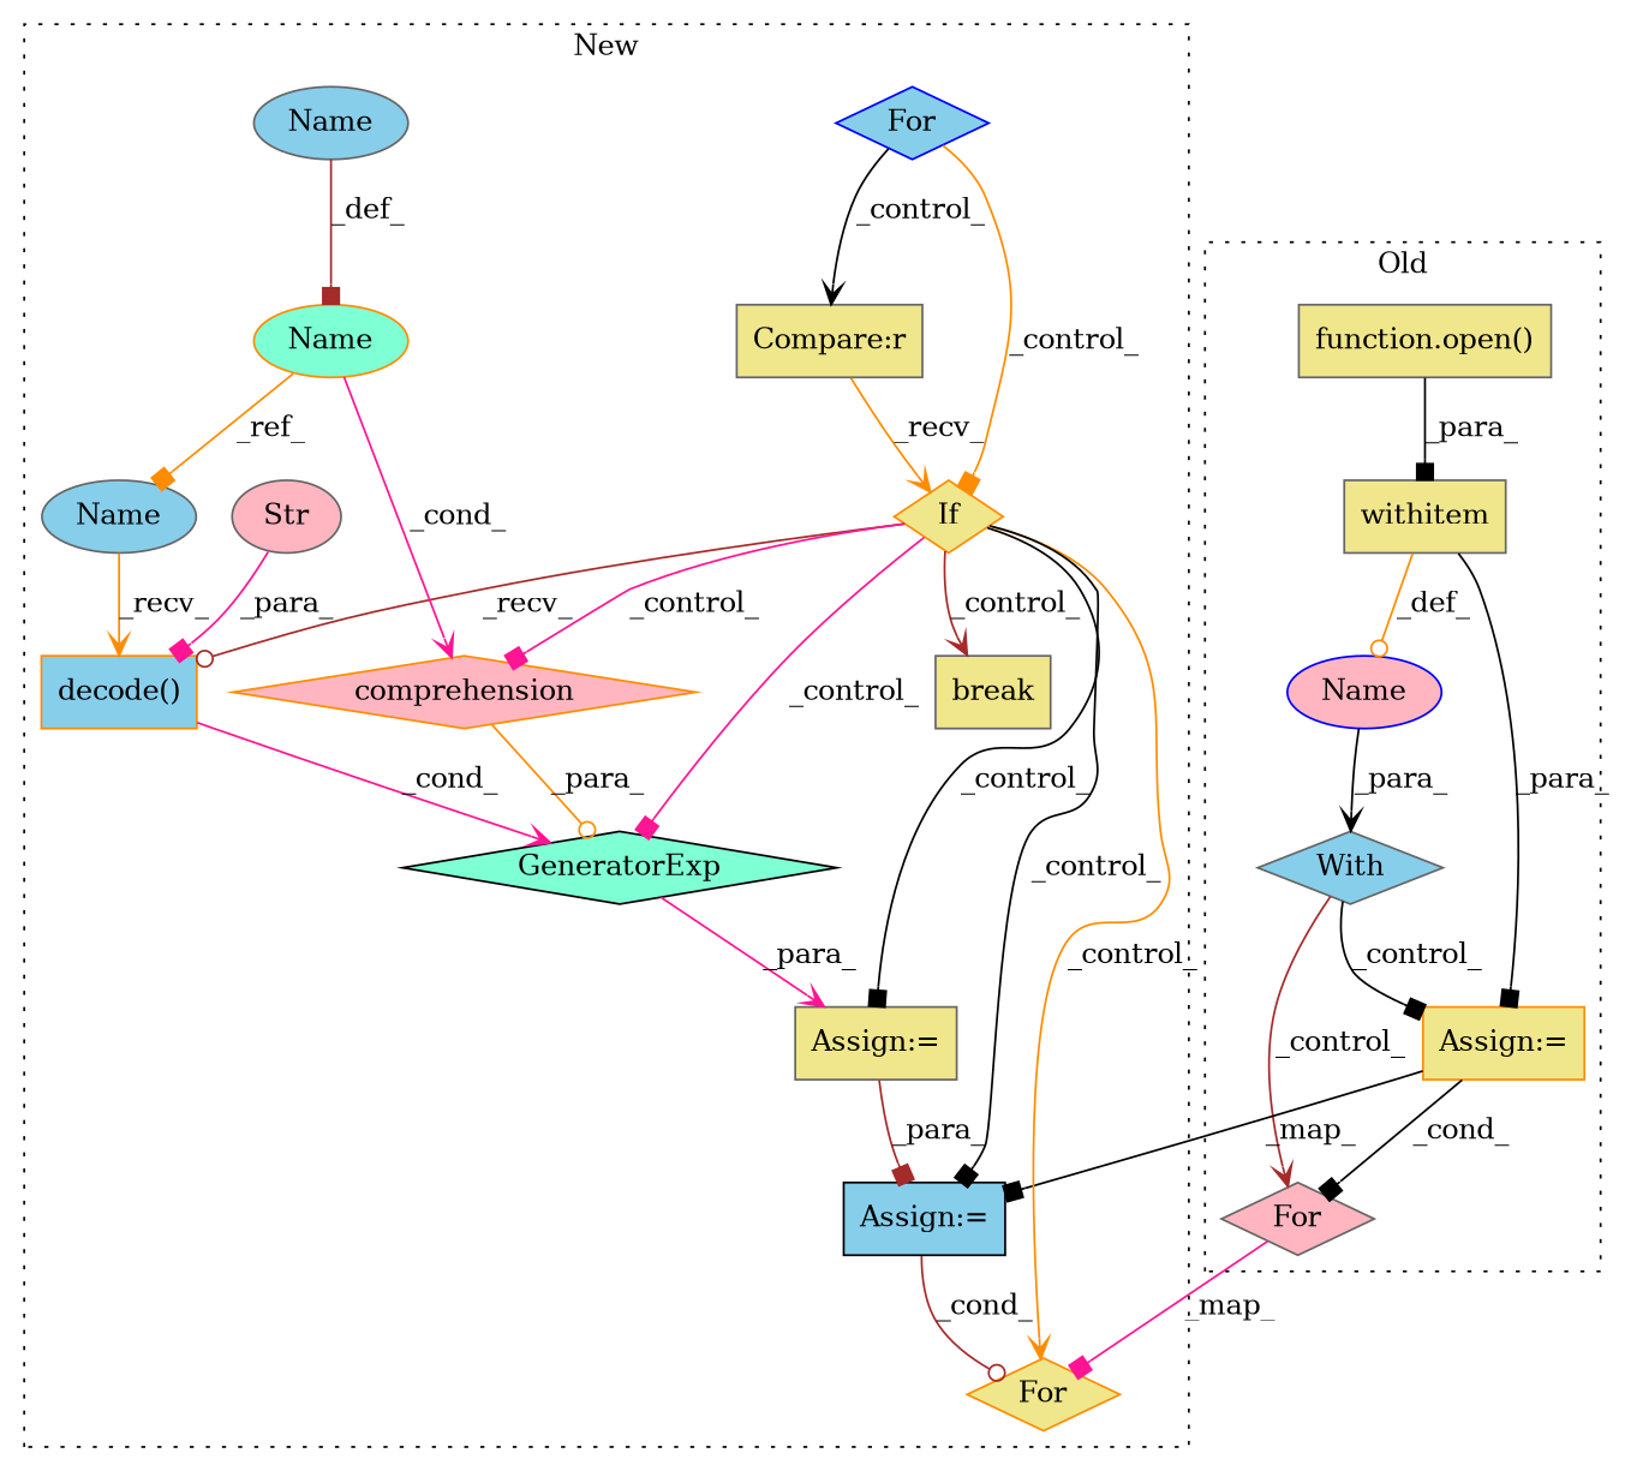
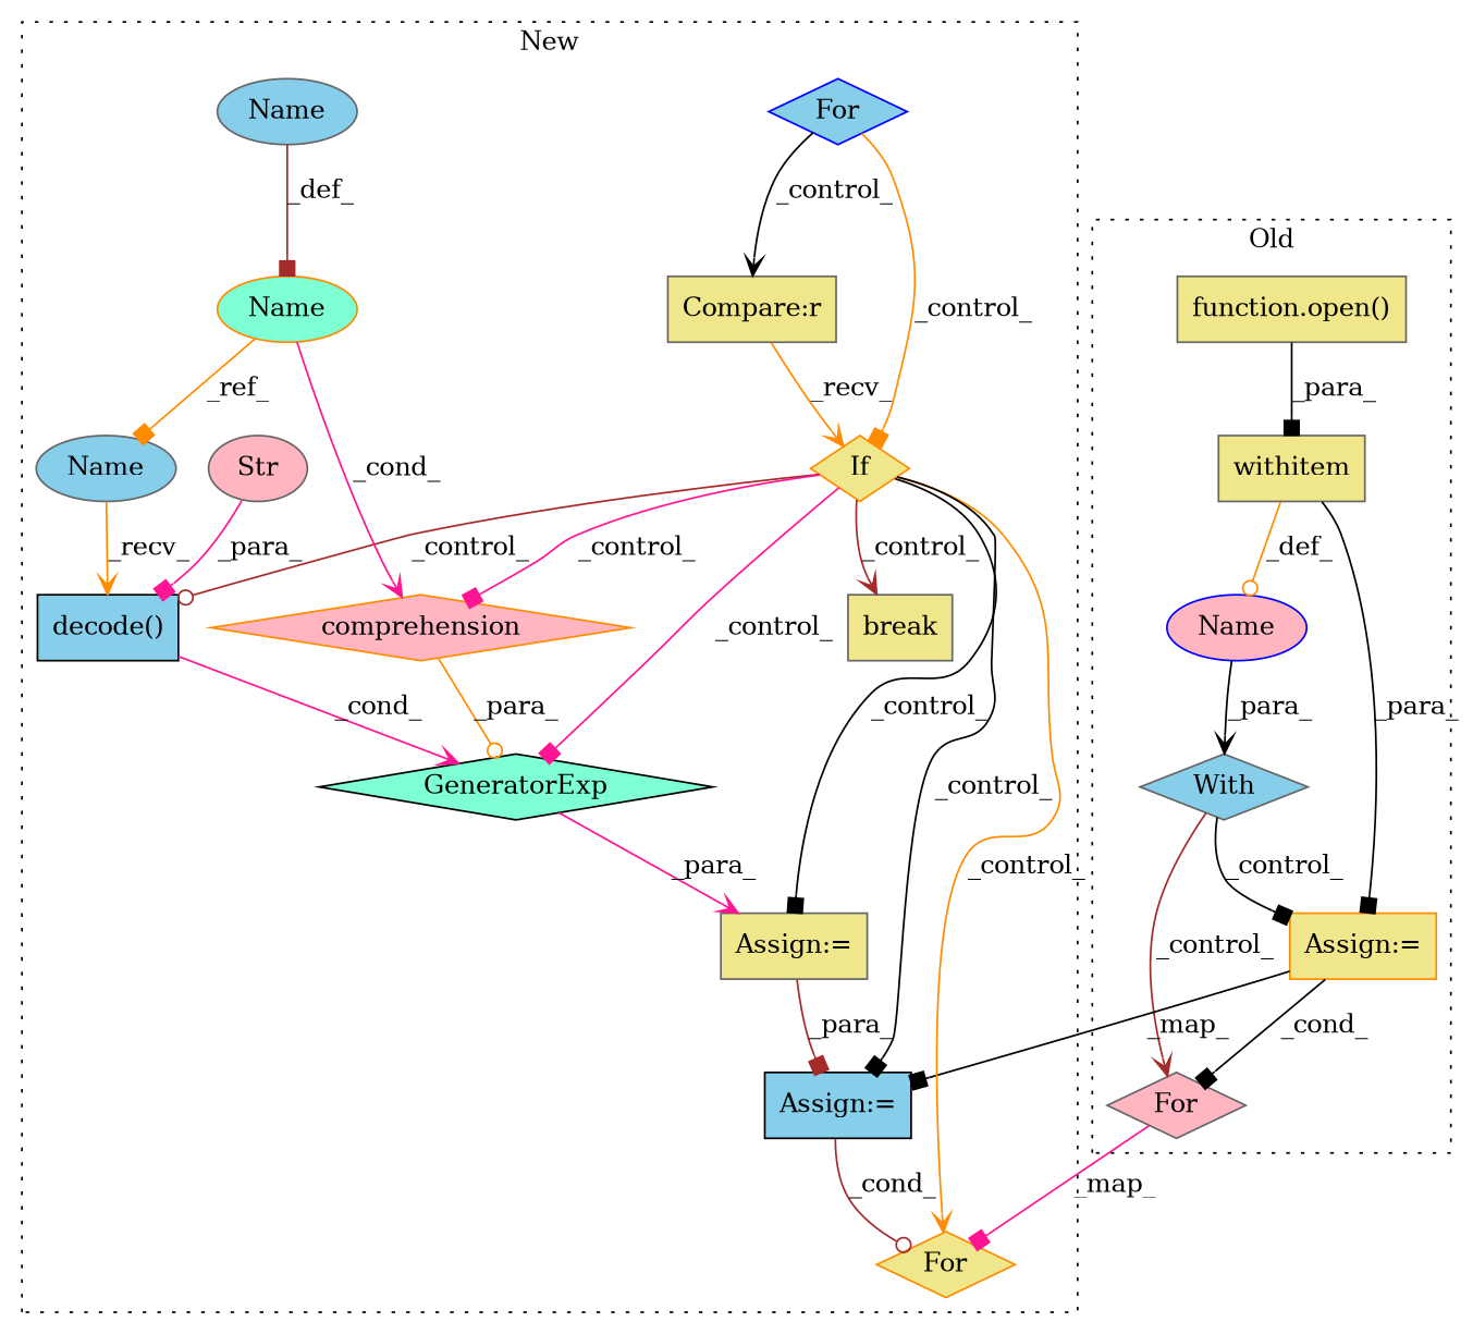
  digraph {
    node [a=87 color=gray40 fillcolor=khaki l=3 shape=box style=filled]
    edge [arrowhead=box color=black]
    n1 [a=39 fillcolor=skyblue l="5,47" label=With s="3009,3018" shape=diamond]
    n2 [a=49 l=4 label=withitem s=3014]
    n3 [a=75 l="5,19" label="function.open()" s="3014,3027"]
    n4 [a=107 fillcolor=lightpink l="4,18" label=For s="3098,3127" shape=diamond]
    n5 [color=blue fillcolor=lightpink l=1 label=Name s=3050 shape=ellipse]
    n6 [a=68 color=darkorange label="Assign:=" s=3069]
    n7 [a=94 l=5 label=break s=3592]
    n8 [a=96 color=darkorange label=If s=3121 shape=diamond]
    n9 [a=68 label="Assign:=" s=3163]
    n10 [a=40 l=16 label="Compare:r" s=3124]
-   n11 [a=75 color=darkorange fillcolor=skyblue l="12,1" label="decode()" s="3167,3186"]
+   n11 [a=75 color=black fillcolor=skyblue l="12,1" label="decode()" s="3167,3186"]
    n12 [a=66 fillcolor=lightpink l=7 label=Str s=3179 shape=ellipse]
    n13 [a=107 color=blue fillcolor=skyblue l="4,14" label=For s="3087,3107" shape=diamond]
    n14 [a=107 color=darkorange l="4,22" label=For s="3260,3289" shape=diamond]
    n15 [color=darkorange fillcolor=aquamarine l=4 label=Name s=3192 shape=ellipse]
    n16 [a=45 color=darkorange fillcolor=lightpink label=comprehension s=3188 shape=diamond]
    n17 [a=55 color=black fillcolor=aquamarine l=36 label=GeneratorExp s=3166 shape=diamond]
    n18 [a=68 color=black fillcolor=skyblue label="Assign:=" s=3223]
    n19 [fillcolor=skyblue l=1 label=Name s=3200 shape=ellipse]
    n20 [fillcolor=skyblue l=4 label=Name s=3167 shape=ellipse]
    subgraph cluster_1 {
      label=Old
      style=dotted
      n1
      n2
      n3
      n4
      n5
      n6
    }
    subgraph cluster_2 {
      label=New
      style=dotted
      n7
      n8
      n9
      n10
      n11
      n12
      n13
      n14
      n15
      n16
      n17
      n18
      n19
      n20
    }
    n1 -> n4 [arrowhead=vee color=brown label=_control_]
    n1 -> n6 [label=_control_]
    n2 -> n5 [arrowhead=odot color=darkorange label=_def_]
    n2 -> n6 [label=_para_]
    n3 -> n2 [label=_para_]
    n4 -> n14 [color=deeppink label=_map_]
    n5 -> n1 [arrowhead=vee label=_para_]
    n6 -> n4 [label=_cond_]
    n6 -> n18 [label=_map_]
    n8 -> n7 [arrowhead=vee color=brown label=_control_]
    n8 -> n9 [label=_control_]
-   n8 -> n11 [arrowhead=odot color=brown label=_recv_]
+   n8 -> n11 [arrowhead=odot color=brown label=_control_]
    n8 -> n14 [arrowhead=vee color=darkorange label=_control_]
    n8 -> n16 [color=deeppink label=_control_]
    n8 -> n17 [color=deeppink label=_control_]
    n8 -> n18 [label=_control_]
    n9 -> n18 [color=brown label=_para_]
    n10 -> n8 [arrowhead=vee color=darkorange label=_recv_]
    n11 -> n17 [arrowhead=vee color=deeppink label=_cond_]
    n12 -> n11 [color=deeppink label=_para_]
    n13 -> n8 [color=darkorange label=_control_]
    n13 -> n10 [arrowhead=vee label=_control_]
    n15 -> n16 [arrowhead=vee color=deeppink label=_cond_]
    n15 -> n20 [color=darkorange label=_ref_]
    n16 -> n17 [arrowhead=odot color=darkorange label=_para_]
    n17 -> n9 [arrowhead=vee color=deeppink label=_para_]
    n18 -> n14 [arrowhead=odot color=brown label=_cond_]
    n19 -> n15 [color=brown label=_def_]
    n20 -> n11 [arrowhead=vee color=darkorange label=_recv_]
  }
